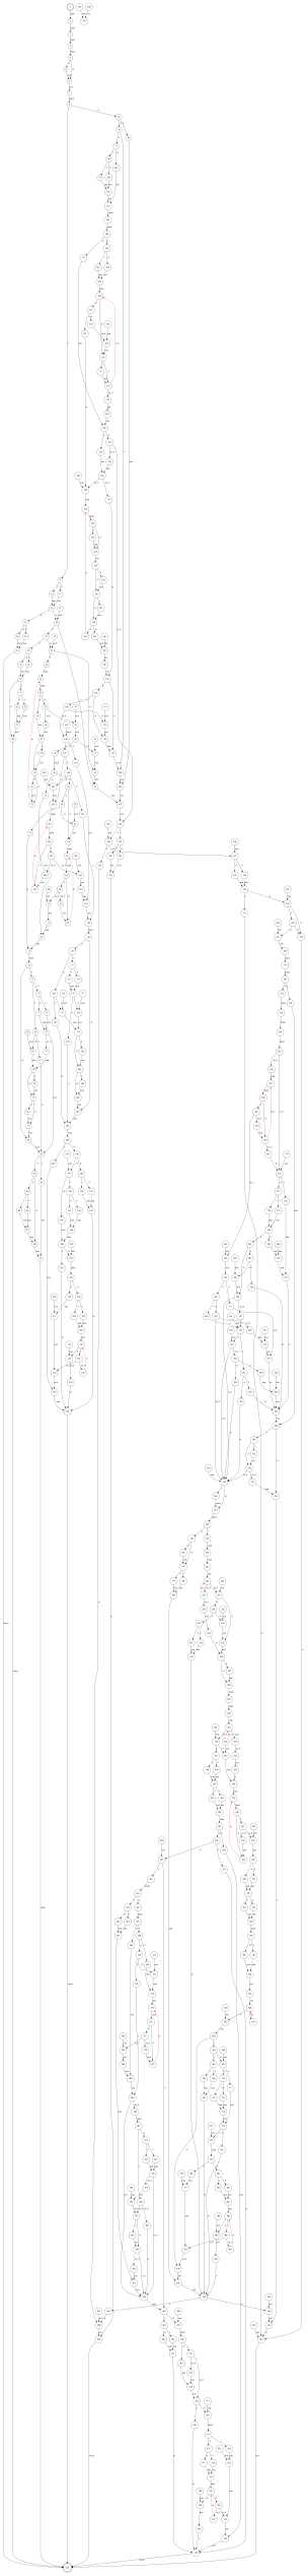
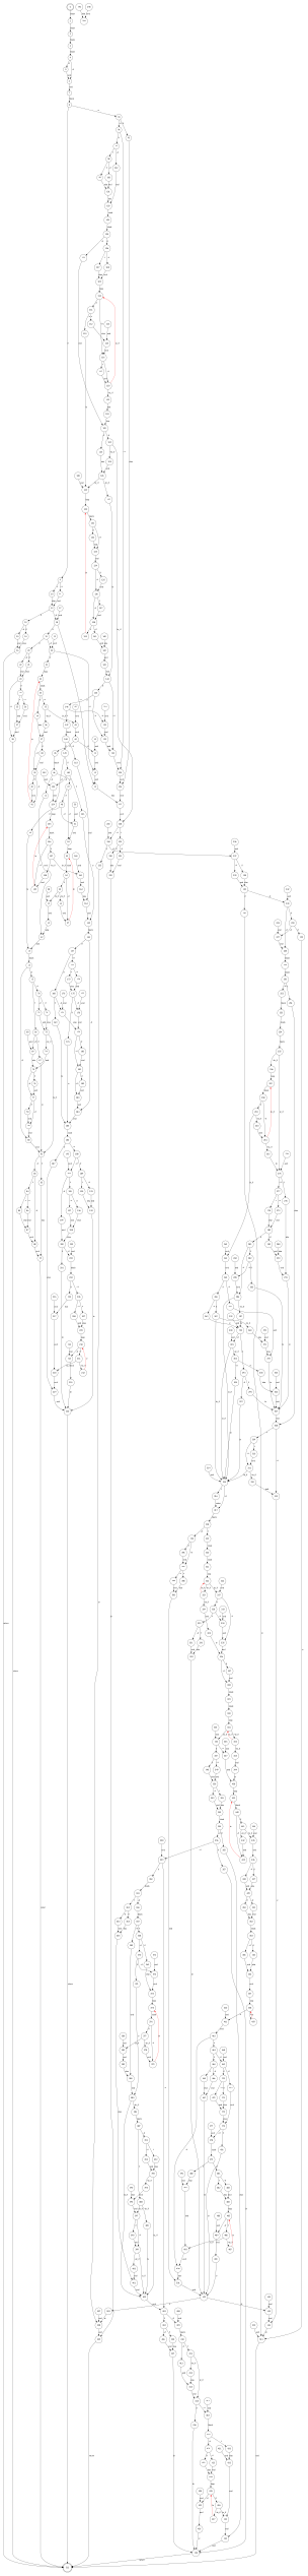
  digraph {
    fontname="IBM Plex Sans"
    node [fontname="IBM Plex Sans" shape=circle]
    edge [fontname="IBM Plex Sans"]
    0 [shape=doublecircle]
    1
    2
    512 [shape=doublecircle]
    3
    4
    5
    6
    7
    8
    9
    94
    10
    11
    95
    96
    12
    226
    97
    225
    13
    18
    14
    15
    19
    93
    16
    20
    30
    227
    17
    21
    22
    31
    92
    228
    23
    32
    24
    28
    25
    26
    27
    29
    33
    34
    35
    37
    36
    43
    38
    39
    44
    40
    41
    45
    91
    42
    46
    47
    61
    48
    52
    62
    49
    51
    53
    63
    54
    64
    65
    80
    50
    55
    57
    56
    59
    60
    58
    66
    70
    81
    67
    69
    71
    72
    82
    83
    75
    73
    76
    77
    89
    84
    88
    68
    78
    79
    74
    85
    86
    87
    90
    229
    234
    98
    102
    99
    100
    103
    101
    104
    105
    106
    121
    107
    108
    122
    109
    123
    124
    110
    111
    116
    112
    113
    117
    118
    115
    129
    119
    130
    131
    114
    120
    126
    125
    127
    144
    230
    231
    235
    237
    145
    224
    146
    223
    128
    132
    133
    134
    135
    136
    137
    138
    139
    141
    142
    143
    140
    147
    222
    148
    149
    163
    150
    154
    164
    151
    153
    155
    165
    156
    166
    167
    184
    152
    157
    159
    158
    161
    162
    160
    168
    172
    185
    169
    171
    173
    174
    186
    179
    175
    180
    181
    187
    188
    170
    182
    183
    176
    178
    177
    219
    189
    194
    220
    190
    191
    195
    199
    192
    196
    197
    200
    193
    198
    201
    203
    204
    205
    206
    202
    217
    207
    208
    218
    209
    210
    211
    214
    212
    215
    213
    216
    221
    232
    508
    238
    239
    509
    233
    240
    236
    241
    243
    511
    244
    248
    245
    247
    249
    242
    250
    246
    251
    252
    308
    253
    309
    313
    254
    310
    311
    506
    255
    256
    275
    257
    276
    277
    258
    291
    278
    279
    259
    261
    260
    264
    262
    265
    266
    272
    263
    267
    269
    273
    268
    315
    293
    307
    271
    316
    317
    294
    301
    318
    295
    297
    302
    270
    274
    280
    281
    289
    282
    286
    290
    283
    285
    287
    284
    288
    292
    303
    304
    296
    299
    298
    300
    306
    305
    312
    314
    319
    495
    320
    496
    497
    321
    498
    499
    322
    323
    327
    324
    328
    335
    325
    329
    334
    336
    337
    338
    339
    326
    330
    331
    332
    502
    503
    505
    333
    340
    341
    342
    346
    343
    347
    437
    344
    348
    349
    438
    439
    440
    345
    350
    351
    352
    353
    354
    355
    356
    434
    357
    359
    435
    360
    403
    361
    404
    409
    358
    362
    366
    405
    406
    410
    363
    364
    367
    365
    368
    383
    401
    402
    369
    370
    384
    374
    371
    373
    385
    375
    376
    386
    387
    372
    377
    379
    378
    381
    382
    380
    388
    391
    389
    397
    392
    393
    398
    399
    394
    400
    390
    396
    395
    407
    411
    413
    408
    412
    415
    414
    416
    418
    419
    420
    421
    417
    432
    422
    423
    433
    424
    425
    426
    429
    427
    430
    428
    431
    436
    441
    443
    442
    445
    446
    447
    448
    444
    449
    450
    451
    452
    453
    454
    455
    456
    457
    458
    459
    461
    462
    463
    494
    460
    464
    469
    501
    465
    466
    470
    474
    467
    471
    472
    475
    468
    473
    476
    478
    479
    480
    481
    477
    492
    482
    483
    493
    484
    485
    486
    489
    487
    490
    488
    491
    500
    504
    507
    510
    0 -> 1 [label=block]
    1 -> 2 [label=block]
    2 -> 3 [label=block]
    3 -> 4 [label=block]
    4 -> 5 [label=if]
    4 -> 6 [label="~if"]
    5 -> 6 [label=end]
    6 -> 7 [label=end]
    7 -> 8 [label=block]
    8 -> 9 [label=if]
    8 -> 94 [label="~if"]
    9 -> 10 [label=if]
    9 -> 11 [label="~if"]
    94 -> 95 [label=if]
    94 -> 96 [label="~if"]
    10 -> 12 [label=else]
    11 -> 12 [label=end]
    95 -> 226 [label=else]
    96 -> 97 [label=if]
    96 -> 225 [label="~if"]
    12 -> 13 [label=if]
    12 -> 18 [label="~if"]
    226 -> 227 [label=end]
    97 -> 98 [label=if]
    97 -> 102 [label="~if"]
    225 -> 226 [label=end]
    13 -> 14 [label=if]
    13 -> 15 [label="~if"]
    18 -> 19 [label=if]
    18 -> 93 [label="~if"]
    14 -> 16 [label=else]
    15 -> 16 [label=end]
    19 -> 20 [label=if]
    19 -> 30 [label="~if"]
    93 -> 227 [label=else]
    16 -> 512 [label=return]
    20 -> 21 [label=if]
    20 -> 22 [label="~if"]
    30 -> 31 [label=if]
    30 -> 92 [label="~if"]
    227 -> 228 [label=end]
    17 -> 18 [label=end]
    21 -> 23 [label=else]
    22 -> 23 [label=end]
    31 -> 32 [label=loop]
    92 -> 93 [label=end]
    228 -> 229 [label=if]
    228 -> 234 [label="~if"]
    23 -> 24 [label=if]
    23 -> 28 [label="~if"]
    32 -> 33 [label=block]
    24 -> 25 [label=if]
    24 -> 26 [label="~if"]
    28 -> 512 [label=return]
    25 -> 27 [label=else]
    26 -> 27 [label=end]
    27 -> 28 [label=end]
    29 -> 30 [label=end]
    33 -> 34 [label=if]
    33 -> 35 [label="~if"]
    34 -> 37 [label=else]
    35 -> 36 [label="~br_if"]
    35 -> 43 [label=br_if]
    37 -> 38 [label=if]
    37 -> 39 [label="~if"]
    36 -> 37 [label=end]
    43 -> 44 [label=end]
    38 -> 39 [label=end]
    39 -> 40 [label=if]
    39 -> 41 [label="~if"]
    44 -> 45 [label=if]
    44 -> 91 [label="~if"]
    40 -> 41 [label=end]
    41 -> 32 [color=red label=br]
    45 -> 46 [label=block]
    91 -> 92 [label=end]
    42 -> 43 [label=end]
    46 -> 47 [label=if]
    46 -> 61 [label="~if"]
    47 -> 48 [label=if]
    47 -> 52 [label="~if"]
    61 -> 62 [label=end]
    48 -> 49 [label=if]
    48 -> 51 [label="~if"]
    52 -> 53 [label=loop]
    62 -> 63 [label=end]
    49 -> 63 [label=br]
    51 -> 52 [label=end]
    53 -> 54 [label=block]
    63 -> 64 [label=block]
    54 -> 55 [label=if]
    54 -> 57 [label="~if"]
    64 -> 65 [label=if]
    64 -> 80 [label="~if"]
    65 -> 66 [label=if]
    65 -> 70 [label="~if"]
    80 -> 81 [label=end]
    50 -> 51 [label=end]
    55 -> 56 [label="~br_if"]
    55 -> 59 [label=br_if]
    57 -> 53 [color=red label=br]
    56 -> 57 [label=end]
    59 -> 60 [label=end]
    60 -> 62 [label=else]
    58 -> 59 [label=end]
    66 -> 67 [label=if]
    66 -> 69 [label="~if"]
    70 -> 71 [label=if]
    70 -> 72 [label="~if"]
    81 -> 82 [label=if]
    81 -> 83 [label="~if"]
    67 -> 81 [label=br]
    69 -> 75 [label=else]
    71 -> 73 [label=else]
    72 -> 73 [label=end]
    82 -> 89 [label=else]
    83 -> 84 [label=if]
    83 -> 88 [label="~if"]
    75 -> 76 [label=if]
    75 -> 77 [label="~if"]
    73 -> 81 [label=br_if]
    73 -> 74 [label="~br_if"]
    76 -> 77 [label=end]
    77 -> 78 [label=if]
    77 -> 79 [label="~if"]
    89 -> 512 [label=return]
    84 -> 85 [label=if]
    84 -> 86 [label="~if"]
    88 -> 89 [label=end]
    68 -> 69 [label=end]
    78 -> 79 [label=end]
    79 -> 80 [label=end]
    74 -> 75 [label=end]
    85 -> 87 [label=else]
    86 -> 87 [label=end]
    87 -> 88 [label=end]
    90 -> 91 [label=end]
    229 -> 230 [label=if]
    229 -> 231 [label="~if"]
    234 -> 235 [label=if]
    234 -> 237 [label="~if"]
    98 -> 99 [label=if]
    98 -> 100 [label="~if"]
    102 -> 103 [label=end]
    99 -> 101 [label=else]
    100 -> 101 [label=end]
    103 -> 104 [label=block]
    101 -> 103 [label=else]
    104 -> 105 [label=block]
    105 -> 106 [label=if]
    105 -> 121 [label="~if"]
    106 -> 107 [label=if]
    106 -> 108 [label="~if"]
    121 -> 122 [label=end]
    107 -> 109 [label=else]
    108 -> 109 [label=end]
    122 -> 123 [label=if]
    122 -> 124 [label="~if"]
    109 -> 110 [label=loop]
    123 -> 126 [label=else]
    124 -> 228 [label=br_if]
    124 -> 125 [label="~br_if"]
    110 -> 111 [label=if]
    110 -> 116 [label="~if"]
    111 -> 112 [label=if]
    111 -> 113 [label="~if"]
    116 -> 117 [label=if]
    116 -> 118 [label="~if"]
    112 -> 115 [label=else]
    113 -> 129 [label=br]
    117 -> 118 [label=end]
    118 -> 110 [color=red label=br_if]
    118 -> 119 [label="~br_if"]
    115 -> 116 [label=end]
    129 -> 130 [label=loop]
    119 -> 120 [label=end]
    130 -> 131 [label=block]
    131 -> 132 [label=if]
    131 -> 133 [label="~if"]
    114 -> 115 [label=end]
    120 -> 122 [label=else]
    126 -> 129 [label=br_if]
    126 -> 127 [label="~br_if"]
    125 -> 126 [label=end]
    127 -> 144 [label=br]
    144 -> 145 [label=if]
    144 -> 224 [label="~if"]
    230 -> 232 [label=else]
    231 -> 232 [label=end]
    235 -> 508 [label=br]
    237 -> 238 [label=if]
    237 -> 239 [label="~if"]
    145 -> 146 [label=if]
    145 -> 223 [label="~if"]
    224 -> 225 [label=end]
-   146 -> 148 [label=if]
+   146 -> 147 [label=if]
    146 -> 222 [label="~if"]
    223 -> 224 [label=end]
    128 -> 129 [label=end]
    132 -> 133 [label=end]
    133 -> 134 [label=end]
    134 -> 135 [label=if]
    134 -> 136 [label="~if"]
    135 -> 136 [label=end]
    136 -> 137 [label=if]
    136 -> 138 [label="~if"]
    137 -> 138 [label=end]
    138 -> 139 [label=if]
    138 -> 141 [label="~if"]
    139 -> 130 [color=red label=br]
    141 -> 142 [label=end]
    142 -> 143 [label=end]
    143 -> 144 [label=end]
    140 -> 142 [label=else]
    147 -> 148 [label=block]
    222 -> 223 [label=end]
    148 -> 149 [label=if]
    148 -> 163 [label="~if"]
    149 -> 150 [label=if]
    149 -> 154 [label="~if"]
    163 -> 164 [label=end]
    150 -> 151 [label=if]
    150 -> 153 [label="~if"]
    154 -> 155 [label=loop]
    164 -> 165 [label=end]
    151 -> 165 [label=br]
    153 -> 154 [label=end]
    155 -> 156 [label=block]
    165 -> 166 [label=block]
    156 -> 157 [label=if]
    156 -> 159 [label="~if"]
    166 -> 167 [label=if]
    166 -> 184 [label="~if"]
    167 -> 168 [label=if]
    167 -> 172 [label="~if"]
    184 -> 185 [label=end]
    152 -> 153 [label=end]
    157 -> 158 [label="~br_if"]
    157 -> 161 [label=br_if]
    159 -> 155 [color=red label=br]
    158 -> 159 [label=end]
    161 -> 162 [label=end]
    162 -> 164 [label=else]
    160 -> 161 [label=end]
    168 -> 169 [label=if]
    168 -> 171 [label="~if"]
    172 -> 173 [label=if]
    172 -> 174 [label="~if"]
    185 -> 186 [label=block]
    169 -> 185 [label=br]
    171 -> 179 [label=else]
    173 -> 175 [label=else]
    174 -> 175 [label=end]
    186 -> 187 [label=if]
    186 -> 188 [label="~if"]
    179 -> 180 [label=if]
    179 -> 181 [label="~if"]
    175 -> 176 [label=if]
    175 -> 178 [label="~if"]
    180 -> 181 [label=end]
    181 -> 182 [label=if]
    181 -> 183 [label="~if"]
    187 -> 219 [label=else]
    188 -> 189 [label=if]
    188 -> 194 [label="~if"]
    170 -> 171 [label=end]
    182 -> 183 [label=end]
    183 -> 184 [label=end]
    176 -> 185 [label=br]
    178 -> 179 [label=end]
    177 -> 178 [label=end]
    219 -> 220 [label=end]
    189 -> 190 [label=if]
    189 -> 191 [label="~if"]
    194 -> 195 [label=if]
    194 -> 199 [label="~if"]
    220 -> 512 [label=return]
    190 -> 192 [label=else]
    191 -> 192 [label=end]
    195 -> 196 [label=if]
    195 -> 197 [label="~if"]
    199 -> 200 [label=end]
    192 -> 220 [label=br]
    196 -> 198 [label=else]
    197 -> 198 [label=end]
    200 -> 201 [label=if]
    200 -> 203 [label="~if"]
    193 -> 194 [label=end]
    198 -> 200 [label=else]
    201 -> 220 [label=br]
    203 -> 204 [label=block]
    204 -> 205 [label=if]
    204 -> 206 [label="~if"]
    205 -> 217 [label=else]
    206 -> 207 [label=if]
    206 -> 208 [label="~if"]
    202 -> 203 [label=end]
    217 -> 218 [label=end]
    207 -> 209 [label=else]
    208 -> 209 [label=end]
    218 -> 219 [label=end]
    209 -> 210 [label=loop]
    210 -> 211 [label=if]
    210 -> 214 [label="~if"]
    211 -> 218 [label=br_if]
    211 -> 212 [label="~br_if"]
    214 -> 215 [label=end]
    212 -> 210 [color=red label=br]
    215 -> 220 [label=br]
    213 -> 214 [label=end]
    216 -> 217 [label=end]
    221 -> 222 [label=end]
    232 -> 509 [label=br]
    508 -> 509 [label=end]
    238 -> 240 [label=else]
    239 -> 240 [label=end]
    509 -> 512 [label=return]
    233 -> 234 [label=end]
    240 -> 241 [label=if]
    240 -> 243 [label="~if"]
    236 -> 237 [label=end]
    241 -> 511 [label=br]
    243 -> 244 [label=if]
-   243 -> 245 [label="~if"]
+   243 -> 248 [label="~if"]
    511 -> 512 [label=end]
    244 -> 245 [label=if]
    244 -> 247 [label="~if"]
    248 -> 249 [label=block]
    245 -> 511 [label=br]
    247 -> 248 [label=end]
    249 -> 250 [label=block]
    242 -> 243 [label=end]
    250 -> 251 [label=if]
    250 -> 252 [label="~if"]
    246 -> 247 [label=end]
    251 -> 308 [label=else]
    252 -> 253 [label=block]
    308 -> 309 [label=if]
    308 -> 313 [label="~if"]
    253 -> 254 [label=block]
    309 -> 310 [label=if]
    309 -> 311 [label="~if"]
    313 -> 506 [label=br]
    254 -> 255 [label=block]
    310 -> 311 [label=end]
    311 -> 315 [label=br_if]
    311 -> 312 [label="~br_if"]
    506 -> 511 [label=br]
    255 -> 256 [label="~br_if"]
    255 -> 275 [label=br_if]
    256 -> 257 [label=loop]
    275 -> 276 [label=if]
    275 -> 277 [label="~if"]
    257 -> 258 [label=block]
    276 -> 291 [label=else]
    277 -> 278 [label=if]
    277 -> 279 [label="~if"]
    258 -> 259 [label=if]
    258 -> 261 [label="~if"]
    291 -> 307 [label=br]
    278 -> 280 [label=else]
    279 -> 280 [label=end]
    259 -> 260 [label="~br_if"]
    259 -> 264 [label=br_if]
    261 -> 257 [color=red label=br_if]
    261 -> 262 [label="~br_if"]
    260 -> 261 [label=end]
    264 -> 265 [label=end]
    262 -> 275 [label=br]
    265 -> 266 [label=if]
    265 -> 272 [label="~if"]
    266 -> 267 [label=if]
    266 -> 269 [label="~if"]
    272 -> 273 [label=end]
    263 -> 264 [label=end]
    267 -> 268 [label="~br_if"]
    267 -> 315 [label=br_if]
    269 -> 293 [label=br]
    273 -> 307 [label=br]
    268 -> 271 [label=else]
    315 -> 316 [label=if]
    315 -> 317 [label="~if"]
    293 -> 294 [label=if]
    293 -> 301 [label="~if"]
    307 -> 308 [label=end]
    271 -> 273 [label=else]
    316 -> 317 [label=return]
    317 -> 318 [label=block]
    294 -> 295 [label=if]
    294 -> 297 [label="~if"]
    301 -> 315 [label=br_if]
    301 -> 302 [label="~br_if"]
    318 -> 319 [label=if]
    318 -> 495 [label="~if"]
    295 -> 307 [label=br]
    297 -> 315 [label=br]
    302 -> 303 [label=if]
    302 -> 304 [label="~if"]
    270 -> 271 [label=end]
    274 -> 275 [label=end]
    280 -> 281 [label=if]
    280 -> 289 [label="~if"]
    281 -> 282 [label=if]
    281 -> 286 [label="~if"]
    289 -> 290 [label=end]
    282 -> 283 [label=if]
    282 -> 285 [label="~if"]
    286 -> 315 [label=br_if]
    286 -> 287 [label="~br_if"]
    290 -> 291 [label=end]
    283 -> 307 [label=br]
    285 -> 286 [label=end]
    287 -> 293 [label=br]
    284 -> 285 [label=end]
    288 -> 290 [label=else]
    292 -> 293 [label=end]
    303 -> 306 [label=else]
    304 -> 315 [label=br]
    296 -> 299 [label=else]
    298 -> 299 [label=end]
    300 -> 301 [label=end]
    306 -> 307 [label=end]
    305 -> 306 [label=end]
    312 -> 313 [label=end]
    314 -> 315 [label=end]
    319 -> 320 [label=block]
    495 -> 496 [label=if]
    495 -> 497 [label="~if"]
    320 -> 321 [label=block]
    496 -> 497 [label=end]
    497 -> 498 [label=if]
    497 -> 499 [label="~if"]
    321 -> 322 [label=loop]
    498 -> 500 [label=else]
    499 -> 500 [label=end]
    322 -> 323 [label="~br_if"]
    322 -> 327 [label=br_if]
    323 -> 322 [color=red label=br_if]
    323 -> 324 [label="~br_if"]
    327 -> 328 [label=if]
    327 -> 335 [label="~if"]
    324 -> 325 [label=end]
    328 -> 329 [label=if]
    328 -> 334 [label="~if"]
    335 -> 336 [label=end]
    325 -> 336 [label=br]
    329 -> 330 [label=if]
    329 -> 331 [label="~if"]
    334 -> 335 [label=end]
    336 -> 337 [label=if]
    336 -> 338 [label="~if"]
    337 -> 338 [label=end]
    338 -> 339 [label=block]
    339 -> 340 [label=block]
    326 -> 327 [label=end]
    330 -> 332 [label=else]
    331 -> 332 [label=end]
    332 -> 502 [label=br]
    502 -> 503 [label=if]
    502 -> 505 [label="~if"]
    503 -> 508 [label=br]
    505 -> 506 [label=end]
    333 -> 334 [label=end]
    340 -> 341 [label=loop]
    341 -> 342 [label="~br_if"]
    341 -> 346 [label=br_if]
    342 -> 341 [color=red label=br_if]
    342 -> 343 [label="~br_if"]
    346 -> 347 [label=if]
    346 -> 437 [label="~if"]
    343 -> 344 [label=end]
    347 -> 348 [label=if]
    347 -> 349 [label="~if"]
    437 -> 438 [label=end]
    344 -> 438 [label=br]
    348 -> 350 [label=else]
    349 -> 350 [label=end]
    438 -> 439 [label=loop]
    439 -> 440 [label=block]
    440 -> 441 [label=if]
    440 -> 443 [label="~if"]
    345 -> 346 [label=end]
    350 -> 351 [label=if]
    350 -> 352 [label="~if"]
    351 -> 353 [label=else]
    352 -> 353 [label=end]
    353 -> 354 [label=block]
    354 -> 355 [label=if]
    354 -> 356 [label="~if"]
    355 -> 434 [label=else]
    356 -> 357 [label=if]
    356 -> 359 [label="~if"]
    434 -> 435 [label=end]
    357 -> 435 [label=br]
    359 -> 360 [label=if]
    359 -> 403 [label="~if"]
    435 -> 512 [label=return]
    360 -> 361 [label=block]
    403 -> 404 [label=if]
    403 -> 409 [label="~if"]
    361 -> 362 [label=if]
    361 -> 366 [label="~if"]
    404 -> 405 [label=if]
    404 -> 406 [label="~if"]
    409 -> 410 [label=block]
    358 -> 359 [label=end]
    362 -> 363 [label=if]
    362 -> 364 [label="~if"]
    366 -> 367 [label=block]
    405 -> 407 [label=else]
    406 -> 407 [label=end]
    410 -> 411 [label=if]
    410 -> 413 [label="~if"]
    363 -> 365 [label=else]
    364 -> 365 [label=end]
    367 -> 368 [label=if]
    367 -> 383 [label="~if"]
    365 -> 401 [label=else]
    368 -> 369 [label=if]
    368 -> 370 [label="~if"]
    383 -> 384 [label=end]
    401 -> 402 [label=end]
    402 -> 403 [label=end]
    369 -> 374 [label=else]
    370 -> 371 [label=if]
    370 -> 373 [label="~if"]
    384 -> 385 [label=end]
    374 -> 375 [label=loop]
    371 -> 385 [label=br]
    373 -> 374 [label=end]
    385 -> 402 [label=br_if]
    385 -> 386 [label="~br_if"]
    375 -> 376 [label=block]
    376 -> 377 [label=if]
    376 -> 379 [label="~if"]
    386 -> 387 [label=block]
    387 -> 388 [label=if]
    387 -> 391 [label="~if"]
    372 -> 373 [label=end]
    377 -> 378 [label="~br_if"]
    377 -> 381 [label=br_if]
    379 -> 375 [color=red label=br]
    378 -> 379 [label=end]
    381 -> 382 [label=end]
    382 -> 384 [label=else]
    380 -> 381 [label=end]
    388 -> 389 [label="~br_if"]
    388 -> 397 [label=br_if]
    391 -> 392 [label=if]
    391 -> 393 [label="~if"]
    389 -> 402 [label=br]
    397 -> 398 [label=if]
    397 -> 399 [label="~if"]
    392 -> 394 [label=else]
    393 -> 394 [label=end]
    398 -> 399 [label=end]
    399 -> 402 [label=br_if]
    399 -> 400 [label="~br_if"]
    394 -> 402 [label=br_if]
    394 -> 395 [label="~br_if"]
    400 -> 401 [label=end]
    390 -> 396 [label=else]
    396 -> 397 [label=end]
    395 -> 396 [label=end]
    407 -> 435 [label=br]
    411 -> 412 [label="~br_if"]
    411 -> 415 [label=br_if]
    413 -> 414 [label=end]
    408 -> 409 [label=end]
    412 -> 414 [label=else]
    415 -> 416 [label=if]
    415 -> 418 [label="~if"]
    414 -> 415 [label=end]
    416 -> 435 [label=br]
    418 -> 419 [label=block]
    419 -> 420 [label=if]
    419 -> 421 [label="~if"]
    420 -> 432 [label=else]
    421 -> 422 [label=if]
    421 -> 423 [label="~if"]
    417 -> 418 [label=end]
    432 -> 433 [label=end]
    422 -> 424 [label=else]
    423 -> 424 [label=end]
    433 -> 434 [label=end]
    424 -> 425 [label=loop]
    425 -> 426 [label=if]
    425 -> 429 [label="~if"]
    426 -> 433 [label=br_if]
    426 -> 427 [label="~br_if"]
    429 -> 430 [label=end]
    427 -> 425 [color=red label=br]
    430 -> 435 [label=br]
    428 -> 429 [label=end]
    431 -> 432 [label=end]
    436 -> 437 [label=end]
    441 -> 442 [label="~br_if"]
    441 -> 445 [label=br_if]
    443 -> 439 [color=red label=br]
    442 -> 443 [label=end]
    445 -> 446 [label=end]
    446 -> 447 [label=if]
    446 -> 448 [label="~if"]
    447 -> 449 [label=else]
    448 -> 449 [label=end]
    444 -> 445 [label=end]
    449 -> 450 [label=if]
    449 -> 451 [label="~if"]
    450 -> 452 [label=else]
    451 -> 452 [label=end]
    452 -> 453 [label=block]
    453 -> 454 [label=if]
    453 -> 455 [label="~if"]
    454 -> 456 [label=else]
    455 -> 456 [label=end]
    456 -> 457 [label=end]
    457 -> 458 [label=loop]
    458 -> 459 [label=if]
    458 -> 461 [label="~if"]
    459 -> 458 [color=red label=br]
    461 -> 462 [label=end]
    462 -> 463 [label=if]
    462 -> 494 [label="~if"]
    463 -> 464 [label=if]
    463 -> 469 [label="~if"]
    494 -> 501 [label=else]
    460 -> 461 [label=end]
    464 -> 465 [label=if]
    464 -> 466 [label="~if"]
    469 -> 470 [label=if]
    469 -> 474 [label="~if"]
    501 -> 502 [label=end]
    465 -> 467 [label=else]
    466 -> 467 [label=end]
    470 -> 471 [label=if]
    470 -> 472 [label="~if"]
    474 -> 475 [label=end]
    467 -> 502 [label=br]
    471 -> 473 [label=else]
    472 -> 473 [label=end]
    475 -> 476 [label=if]
    475 -> 478 [label="~if"]
    468 -> 469 [label=end]
    473 -> 475 [label=else]
    476 -> 502 [label=br]
    478 -> 479 [label=block]
    479 -> 480 [label=if]
    479 -> 481 [label="~if"]
    480 -> 492 [label=else]
    481 -> 482 [label=if]
    481 -> 483 [label="~if"]
    477 -> 478 [label=end]
    492 -> 493 [label=end]
    482 -> 484 [label=else]
    483 -> 484 [label=end]
    493 -> 494 [label=end]
    484 -> 485 [label=loop]
    485 -> 486 [label=if]
    485 -> 489 [label="~if"]
    486 -> 493 [label=br_if]
    486 -> 487 [label="~br_if"]
    489 -> 490 [label=end]
    487 -> 485 [color=red label=br]
    490 -> 502 [label=br]
    488 -> 489 [label=end]
    491 -> 492 [label=end]
    500 -> 501 [label=end]
    504 -> 505 [label=end]
    507 -> 508 [label=end]
    510 -> 511 [label=end]
  }
